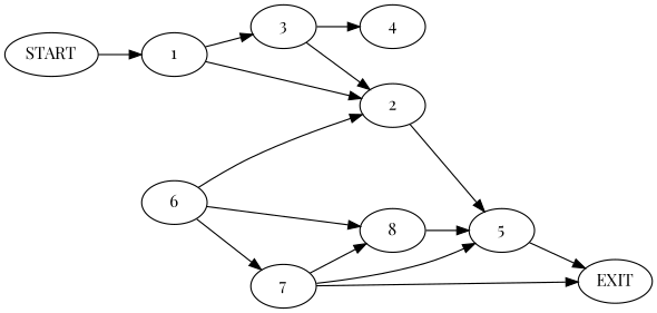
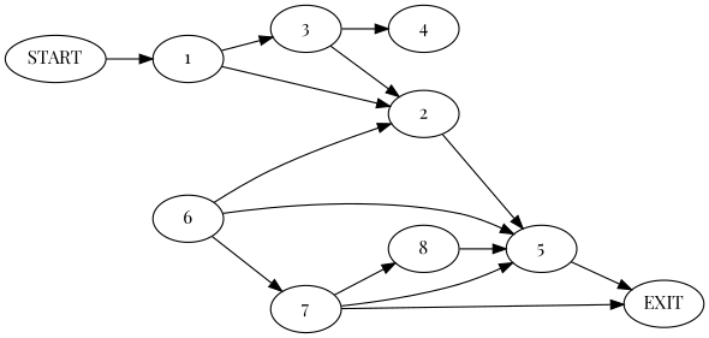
  digraph {
    fontname="Playfair Display"
    rankdir=LR
    node [fontname="Playfair Display"]
    edge [fontname="Playfair Display"]
    n1 [label=START]
    1
    2
    3
    n5 [label=EXIT]
    5
    4
    6
    7
    8
    n1 -> 1
    1 -> 2
    1 -> 3
    2 -> 5
    3 -> 2
    3 -> 4
    5 -> n5
    6 -> 2
-   6 -> 8
+   6 -> 5
    6 -> 7
    7 -> n5
    7 -> 5
    7 -> 8
    8 -> 5
  }
